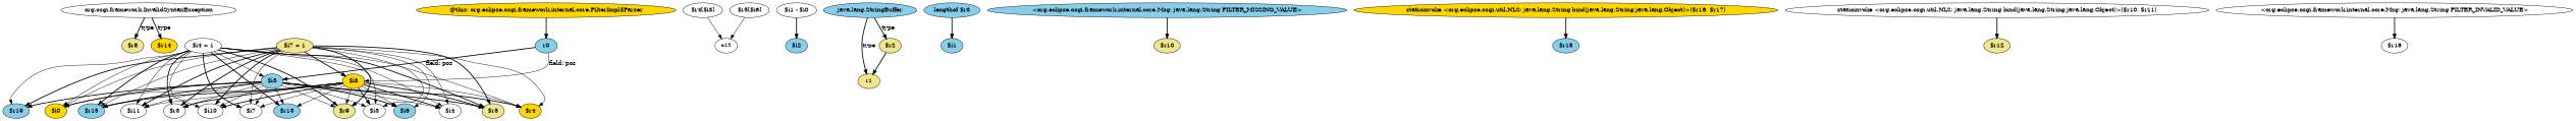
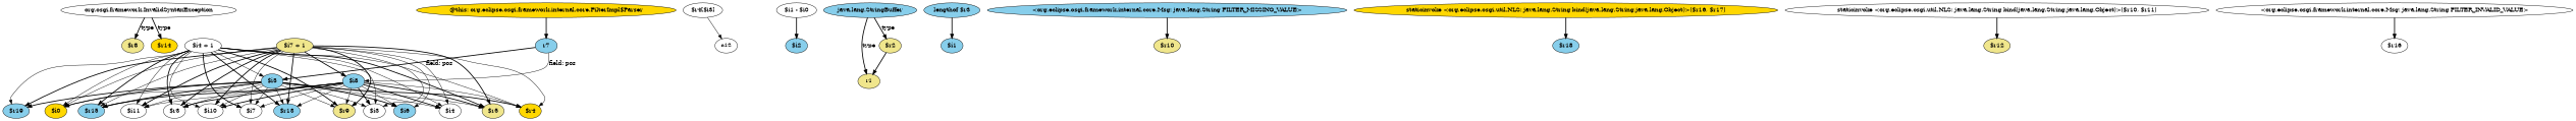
  digraph {
    node [fillcolor=white style=filled]
    edge [style=bold]
    n1 [label="org.osgi.framework.InvalidSyntaxException"]
    n2 [fillcolor=khaki label="$r8"]
    n3 [fillcolor=gold label="$r14"]
    n4 [fillcolor=skyblue label="$i5"]
    n5 [label="$i10"]
    n6 [fillcolor=gold label="$i0"]
    n7 [label="$i3"]
    n8 [fillcolor=gold label="$r4"]
    n9 [fillcolor=skyblue label="$r19"]
    n10 [fillcolor=skyblue label="$r13"]
    n11 [fillcolor=khaki label="$r5"]
    n12 [fillcolor=skyblue label="$i6"]
    n13 [fillcolor=skyblue label="$r15"]
    n14 [label="$i11"]
    n15 [label="$r3"]
    n16 [label="$i7"]
    n17 [fillcolor=khaki label="$r9"]
    n18 [label="$i4"]
    n19 [label="$r4[$i3]"]
    n20 [label=c12]
    n21 [fillcolor=khaki label="$i7 + 1"]
-   n22 [fillcolor=gold label="$i8"]
-   n23 [fillcolor=skyblue label=r0]
+   n22 [fillcolor=skyblue label="$i8"]
+   n23 [fillcolor=skyblue label=r7]
    n24 [label="$i4 + 1"]
-   n25 [label="$r5[$i6]"]
    n26 [label="$i1 - $i0"]
    n27 [fillcolor=skyblue label="$i2"]
    n28 [fillcolor=skyblue label="java.lang.StringBuffer"]
    n29 [fillcolor=khaki label=r1]
    n30 [fillcolor=khaki label="$r2"]
    n31 [fillcolor=gold label="@this: org.eclipse.osgi.framework.internal.core.FilterImpl$Parser"]
    n32 [fillcolor=skyblue label="lengthof $r3"]
    n33 [fillcolor=skyblue label="$i1"]
    n34 [fillcolor=skyblue label="<org.eclipse.osgi.framework.internal.core.Msg: java.lang.String FILTER_MISSING_VALUE>"]
    n35 [fillcolor=khaki label="$r10"]
    n36 [fillcolor=gold label="staticinvoke <org.eclipse.osgi.util.NLS: java.lang.String bind(java.lang.String,java.lang.Object)>($r16, $r17)"]
    n37 [fillcolor=skyblue label="$r18"]
    n38 [label="staticinvoke <org.eclipse.osgi.util.NLS: java.lang.String bind(java.lang.String,java.lang.Object)>($r10, $r11)"]
    n39 [fillcolor=khaki label="$r12"]
    n40 [label="<org.eclipse.osgi.framework.internal.core.Msg: java.lang.String FILTER_INVALID_VALUE>"]
    n41 [label="$r16"]
    n1 -> n2 [label=type]
    n1 -> n3 [label=type]
    n4 -> n5 [style=solid]
    n4 -> n6
    n4 -> n7 [style=solid]
    n4 -> n8
    n4 -> n9
    n4 -> n10 [style=solid]
-   n4 -> n11
+   n4 -> n11 [style=solid]
    n4 -> n12
    n4 -> n13
    n4 -> n14 [style=solid]
    n4 -> n15 [style=solid]
    n4 -> n16 [style=solid]
    n4 -> n17 [style=solid]
    n4 -> n18 [style=solid]
    n19 -> n20 [style=solid]
    n21 -> n5
    n21 -> n6 [style=solid]
    n21 -> n7 [style=solid]
    n21 -> n8 [style=solid]
    n21 -> n9
+   n21 -> n10
    n21 -> n11
    n21 -> n12 [style=solid]
    n21 -> n13 [style=solid]
    n21 -> n14
    n21 -> n15
    n21 -> n16 [style=solid]
    n21 -> n17
    n21 -> n18 [style=solid]
    n21 -> n22
    n22 -> n5
    n22 -> n6 [style=solid]
    n22 -> n7
    n22 -> n8 [style=solid]
    n22 -> n10 [style=solid]
    n22 -> n11
    n22 -> n12 [style=solid]
    n22 -> n13
    n22 -> n14 [style=solid]
    n22 -> n15
    n22 -> n16 [style=solid]
    n22 -> n17 [style=solid]
    n22 -> n18
    n23 -> n4 [label="field: pos"]
    n23 -> n22 [label="field: pos" style=solid]
    n24 -> n4 [style=solid]
    n24 -> n5 [style=solid]
    n24 -> n6 [style=solid]
    n24 -> n7 [style=solid]
    n24 -> n8 [style=solid]
    n24 -> n9 [style=solid]
    n24 -> n10
    n24 -> n11
    n24 -> n13
    n24 -> n14 [style=solid]
    n24 -> n15
    n24 -> n16
    n24 -> n17
    n24 -> n18 [style=solid]
-   n25 -> n20 [style=solid]
    n26 -> n27
    n28 -> n29 [label=type]
    n28 -> n30 [label=type]
    n30 -> n29
    n31 -> n23
    n32 -> n33
    n34 -> n35
    n36 -> n37
    n38 -> n39
    n40 -> n41
  }
